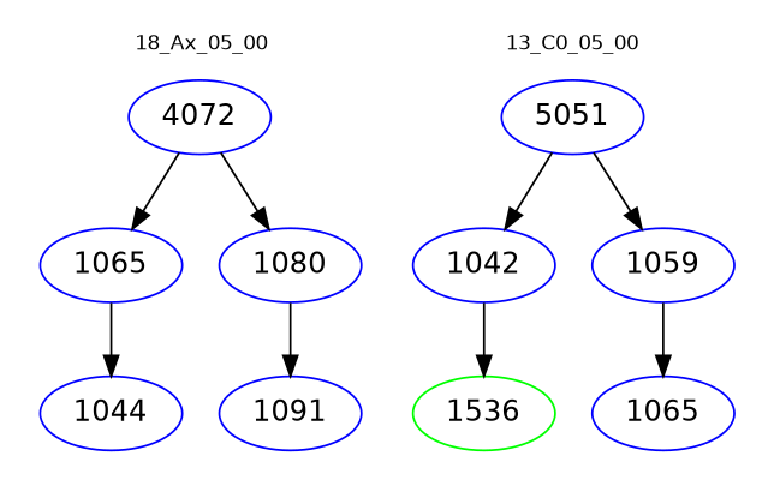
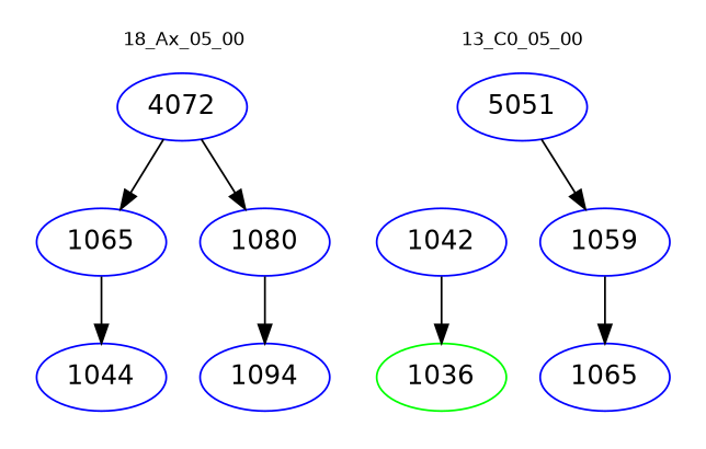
  digraph {
    fontname="DejaVu Sans"
    node [color=blue fontname="DejaVu Sans"]
    edge [color=black fontname="DejaVu Sans"]
    n1 [label=4072]
    n2 [label=1065]
    n3 [label=1080]
    n4 [label=1044]
-   n5 [label=1091]
+   n5 [label=1094]
    n6 [label=5051]
    n7 [label=1042]
    n8 [label=1059]
-   n9 [color=green label=1536]
+   n9 [color=green label=1036]
    n10 [label=1065]
    subgraph cluster_1 {
      color=white
      fontsize=10
      label="18_Ax_05_00"
      n1
      n2
      n3
      n4
      n5
    }
    subgraph cluster_2 {
      color=white
      fontsize=10
      label="13_C0_05_00"
      n6
      n7
      n8
      n9
      n10
    }
    n1 -> n2
    n1 -> n3
    n2 -> n4
    n3 -> n5
-   n6 -> n7
    n6 -> n8
    n7 -> n9
    n8 -> n10
  }
